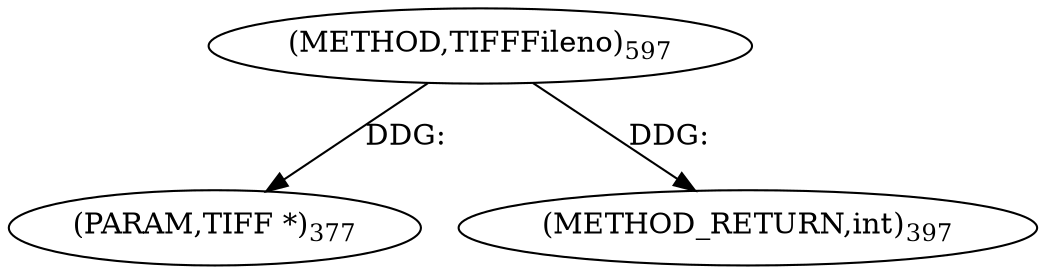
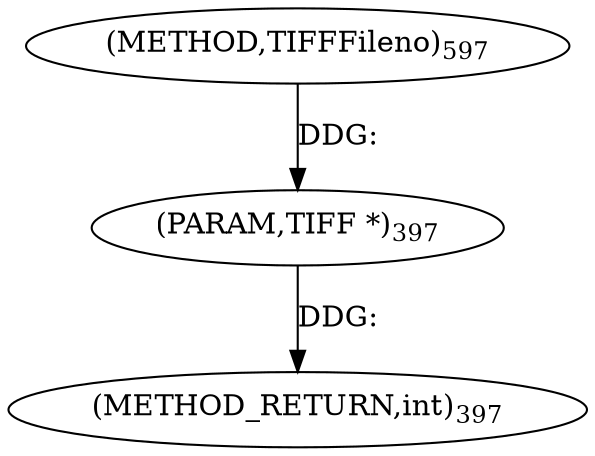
  digraph {
    n1 [label=<(METHOD,TIFFFileno)<SUB>597</SUB>>]
-   n2 [label=<(PARAM,TIFF *)<SUB>377</SUB>>]
+   n2 [label=<(PARAM,TIFF *)<SUB>397</SUB>>]
    n3 [label=<(METHOD_RETURN,int)<SUB>397</SUB>>]
    n1 -> n2 [label="DDG: "]
-   n1 -> n3 [label="DDG: "]
+   n2 -> n3 [label="DDG: "]
  }
